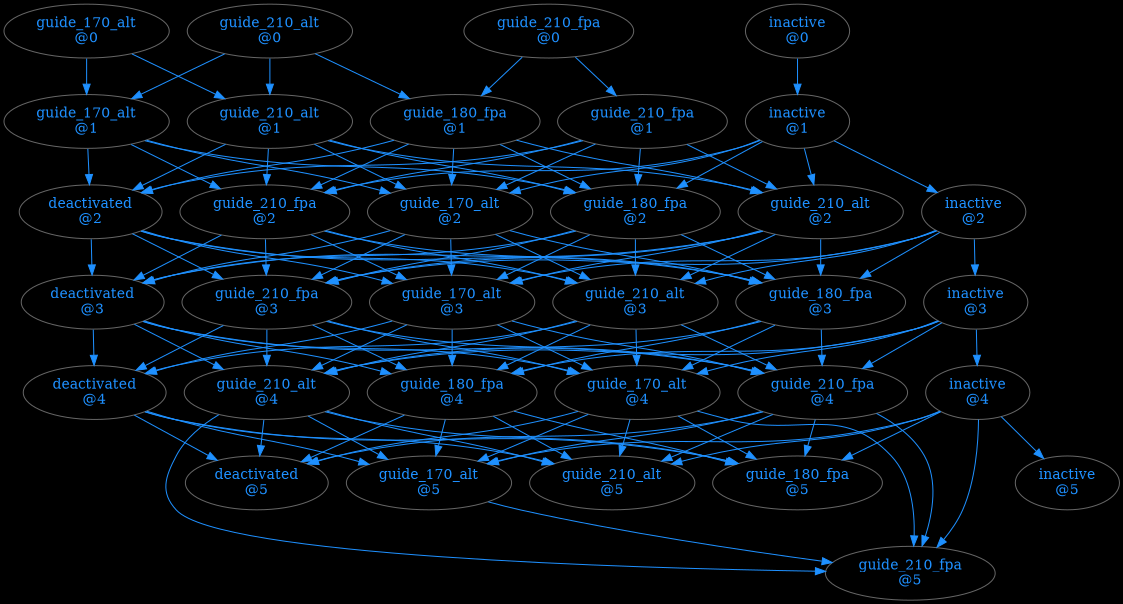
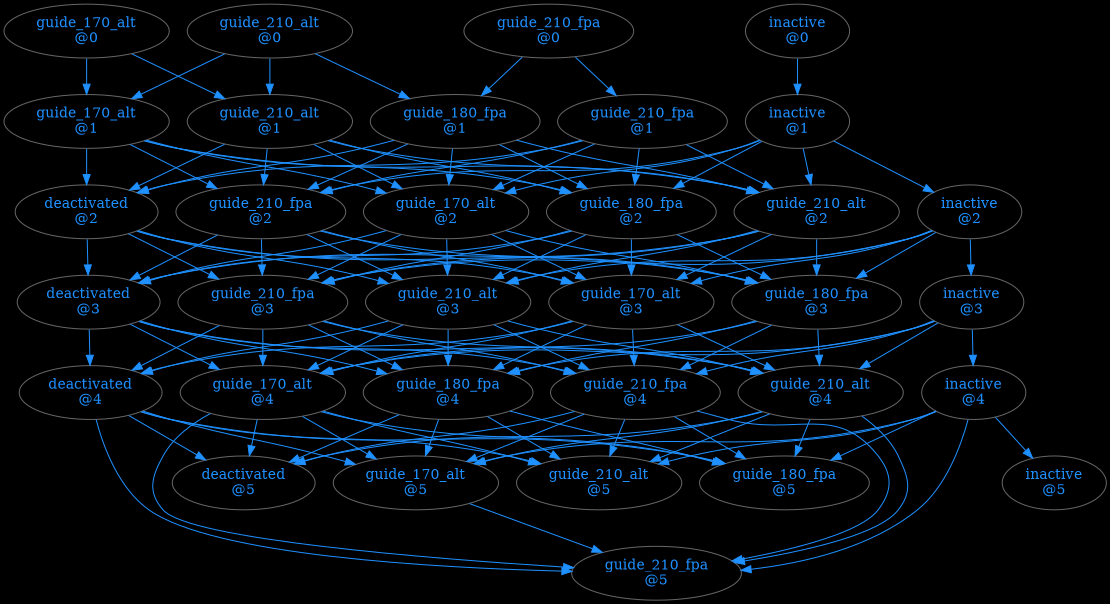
  strict digraph {
    bgcolor=black
    node [color="#666666" fillcolor=black fontcolor="#1e90ff" style=filled]
    edge [color="#1e90ff" fontcolor="#222222"]
    "guide_180_fpa\n@1"
    "guide_180_fpa\n@2"
    "guide_210_alt\n@2"
    "guide_210_fpa\n@2"
    "guide_170_alt\n@2"
    "deactivated\n@2"
    "guide_210_fpa\n@1"
    "guide_210_alt\n@1"
    "deactivated\n@3"
    "guide_210_alt\n@3"
    "guide_180_fpa\n@3"
    "guide_170_alt\n@3"
    "guide_210_fpa\n@3"
    "deactivated\n@4"
    "guide_210_alt\n@4"
    "guide_170_alt\n@4"
    "guide_210_fpa\n@4"
    "guide_180_fpa\n@4"
    "deactivated\n@5"
    "guide_210_fpa\n@5"
    "guide_210_alt\n@5"
    "guide_180_fpa\n@5"
    "guide_170_alt\n@5"
    "guide_170_alt\n@0"
    "guide_170_alt\n@1"
    "guide_210_fpa\n@0"
    "guide_210_alt\n@0"
    "inactive\n@0"
    "inactive\n@1"
    "inactive\n@2"
    "inactive\n@3"
    "inactive\n@4"
    "inactive\n@5"
    "guide_180_fpa\n@1" -> "guide_180_fpa\n@2"
    "guide_180_fpa\n@1" -> "guide_210_alt\n@2"
    "guide_180_fpa\n@1" -> "guide_210_fpa\n@2"
    "guide_180_fpa\n@1" -> "guide_170_alt\n@2"
    "guide_180_fpa\n@1" -> "deactivated\n@2"
    "guide_180_fpa\n@2" -> "deactivated\n@3"
    "guide_180_fpa\n@2" -> "guide_210_alt\n@3"
    "guide_180_fpa\n@2" -> "guide_180_fpa\n@3"
    "guide_180_fpa\n@2" -> "guide_170_alt\n@3"
    "guide_180_fpa\n@2" -> "guide_210_fpa\n@3"
    "guide_210_alt\n@2" -> "deactivated\n@3"
    "guide_210_alt\n@2" -> "guide_210_alt\n@3"
    "guide_210_alt\n@2" -> "guide_180_fpa\n@3"
    "guide_210_alt\n@2" -> "guide_170_alt\n@3"
    "guide_210_alt\n@2" -> "guide_210_fpa\n@3"
    "guide_210_fpa\n@2" -> "deactivated\n@3"
    "guide_210_fpa\n@2" -> "guide_210_alt\n@3"
    "guide_210_fpa\n@2" -> "guide_180_fpa\n@3"
    "guide_210_fpa\n@2" -> "guide_170_alt\n@3"
    "guide_210_fpa\n@2" -> "guide_210_fpa\n@3"
    "guide_170_alt\n@2" -> "deactivated\n@3"
    "guide_170_alt\n@2" -> "guide_210_alt\n@3"
    "guide_170_alt\n@2" -> "guide_180_fpa\n@3"
    "guide_170_alt\n@2" -> "guide_170_alt\n@3"
    "guide_170_alt\n@2" -> "guide_210_fpa\n@3"
    "deactivated\n@2" -> "deactivated\n@3"
    "deactivated\n@2" -> "guide_210_alt\n@3"
    "deactivated\n@2" -> "guide_180_fpa\n@3"
    "deactivated\n@2" -> "guide_170_alt\n@3"
    "deactivated\n@2" -> "guide_210_fpa\n@3"
    "guide_210_fpa\n@1" -> "guide_180_fpa\n@2"
    "guide_210_fpa\n@1" -> "guide_210_alt\n@2"
    "guide_210_fpa\n@1" -> "guide_210_fpa\n@2"
    "guide_210_fpa\n@1" -> "guide_170_alt\n@2"
    "guide_210_fpa\n@1" -> "deactivated\n@2"
    "guide_210_alt\n@1" -> "guide_180_fpa\n@2"
    "guide_210_alt\n@1" -> "guide_210_alt\n@2"
    "guide_210_alt\n@1" -> "guide_210_fpa\n@2"
    "guide_210_alt\n@1" -> "guide_170_alt\n@2"
    "guide_210_alt\n@1" -> "deactivated\n@2"
    "deactivated\n@3" -> "deactivated\n@4"
    "deactivated\n@3" -> "guide_210_alt\n@4"
    "deactivated\n@3" -> "guide_170_alt\n@4"
    "deactivated\n@3" -> "guide_210_fpa\n@4"
    "deactivated\n@3" -> "guide_180_fpa\n@4"
    "guide_210_alt\n@3" -> "deactivated\n@4"
    "guide_210_alt\n@3" -> "guide_210_alt\n@4"
    "guide_210_alt\n@3" -> "guide_170_alt\n@4"
    "guide_210_alt\n@3" -> "guide_210_fpa\n@4"
    "guide_210_alt\n@3" -> "guide_180_fpa\n@4"
    "guide_180_fpa\n@3" -> "guide_210_alt\n@4"
    "guide_180_fpa\n@3" -> "guide_170_alt\n@4"
    "guide_180_fpa\n@3" -> "guide_210_fpa\n@4"
    "guide_180_fpa\n@3" -> "guide_180_fpa\n@4"
    "guide_170_alt\n@3" -> "deactivated\n@4"
    "guide_170_alt\n@3" -> "guide_210_alt\n@4"
    "guide_170_alt\n@3" -> "guide_170_alt\n@4"
    "guide_170_alt\n@3" -> "guide_210_fpa\n@4"
    "guide_170_alt\n@3" -> "guide_180_fpa\n@4"
    "guide_210_fpa\n@3" -> "deactivated\n@4"
    "guide_210_fpa\n@3" -> "guide_210_alt\n@4"
    "guide_210_fpa\n@3" -> "guide_170_alt\n@4"
    "guide_210_fpa\n@3" -> "guide_210_fpa\n@4"
    "guide_210_fpa\n@3" -> "guide_180_fpa\n@4"
    "deactivated\n@4" -> "deactivated\n@5"
+   "deactivated\n@4" -> "guide_210_fpa\n@5"
    "deactivated\n@4" -> "guide_210_alt\n@5"
    "deactivated\n@4" -> "guide_180_fpa\n@5"
    "deactivated\n@4" -> "guide_170_alt\n@5"
    "guide_210_alt\n@4" -> "deactivated\n@5"
    "guide_210_alt\n@4" -> "guide_210_fpa\n@5"
    "guide_210_alt\n@4" -> "guide_210_alt\n@5"
    "guide_210_alt\n@4" -> "guide_180_fpa\n@5"
    "guide_210_alt\n@4" -> "guide_170_alt\n@5"
    "guide_170_alt\n@4" -> "deactivated\n@5"
    "guide_170_alt\n@4" -> "guide_210_fpa\n@5"
    "guide_170_alt\n@4" -> "guide_210_alt\n@5"
    "guide_170_alt\n@4" -> "guide_180_fpa\n@5"
    "guide_170_alt\n@4" -> "guide_170_alt\n@5"
    "guide_210_fpa\n@4" -> "deactivated\n@5"
    "guide_210_fpa\n@4" -> "guide_210_fpa\n@5"
    "guide_210_fpa\n@4" -> "guide_210_alt\n@5"
    "guide_210_fpa\n@4" -> "guide_180_fpa\n@5"
    "guide_210_fpa\n@4" -> "guide_170_alt\n@5"
    "guide_180_fpa\n@4" -> "deactivated\n@5"
    "guide_180_fpa\n@4" -> "guide_210_alt\n@5"
    "guide_180_fpa\n@4" -> "guide_180_fpa\n@5"
    "guide_180_fpa\n@4" -> "guide_170_alt\n@5"
    "guide_170_alt\n@5" -> "guide_210_fpa\n@5"
    "guide_170_alt\n@0" -> "guide_210_alt\n@1"
    "guide_170_alt\n@0" -> "guide_170_alt\n@1"
    "guide_170_alt\n@1" -> "guide_180_fpa\n@2"
+   "guide_170_alt\n@1" -> "guide_210_alt\n@2"
    "guide_170_alt\n@1" -> "guide_210_fpa\n@2"
    "guide_170_alt\n@1" -> "guide_170_alt\n@2"
    "guide_170_alt\n@1" -> "deactivated\n@2"
    "guide_210_fpa\n@0" -> "guide_180_fpa\n@1"
    "guide_210_fpa\n@0" -> "guide_210_fpa\n@1"
    "guide_210_alt\n@0" -> "guide_180_fpa\n@1"
    "guide_210_alt\n@0" -> "guide_210_alt\n@1"
    "guide_210_alt\n@0" -> "guide_170_alt\n@1"
    "inactive\n@0" -> "inactive\n@1"
    "inactive\n@1" -> "guide_180_fpa\n@2"
    "inactive\n@1" -> "guide_210_alt\n@2"
    "inactive\n@1" -> "guide_210_fpa\n@2"
    "inactive\n@1" -> "guide_170_alt\n@2"
    "inactive\n@1" -> "inactive\n@2"
    "inactive\n@2" -> "guide_210_alt\n@3"
    "inactive\n@2" -> "guide_180_fpa\n@3"
    "inactive\n@2" -> "guide_170_alt\n@3"
    "inactive\n@2" -> "guide_210_fpa\n@3"
    "inactive\n@2" -> "inactive\n@3"
    "inactive\n@3" -> "guide_210_alt\n@4"
    "inactive\n@3" -> "guide_170_alt\n@4"
    "inactive\n@3" -> "guide_210_fpa\n@4"
    "inactive\n@3" -> "guide_180_fpa\n@4"
    "inactive\n@3" -> "inactive\n@4"
    "inactive\n@4" -> "guide_210_fpa\n@5"
    "inactive\n@4" -> "guide_210_alt\n@5"
    "inactive\n@4" -> "guide_180_fpa\n@5"
    "inactive\n@4" -> "guide_170_alt\n@5"
    "inactive\n@4" -> "inactive\n@5"
  }
